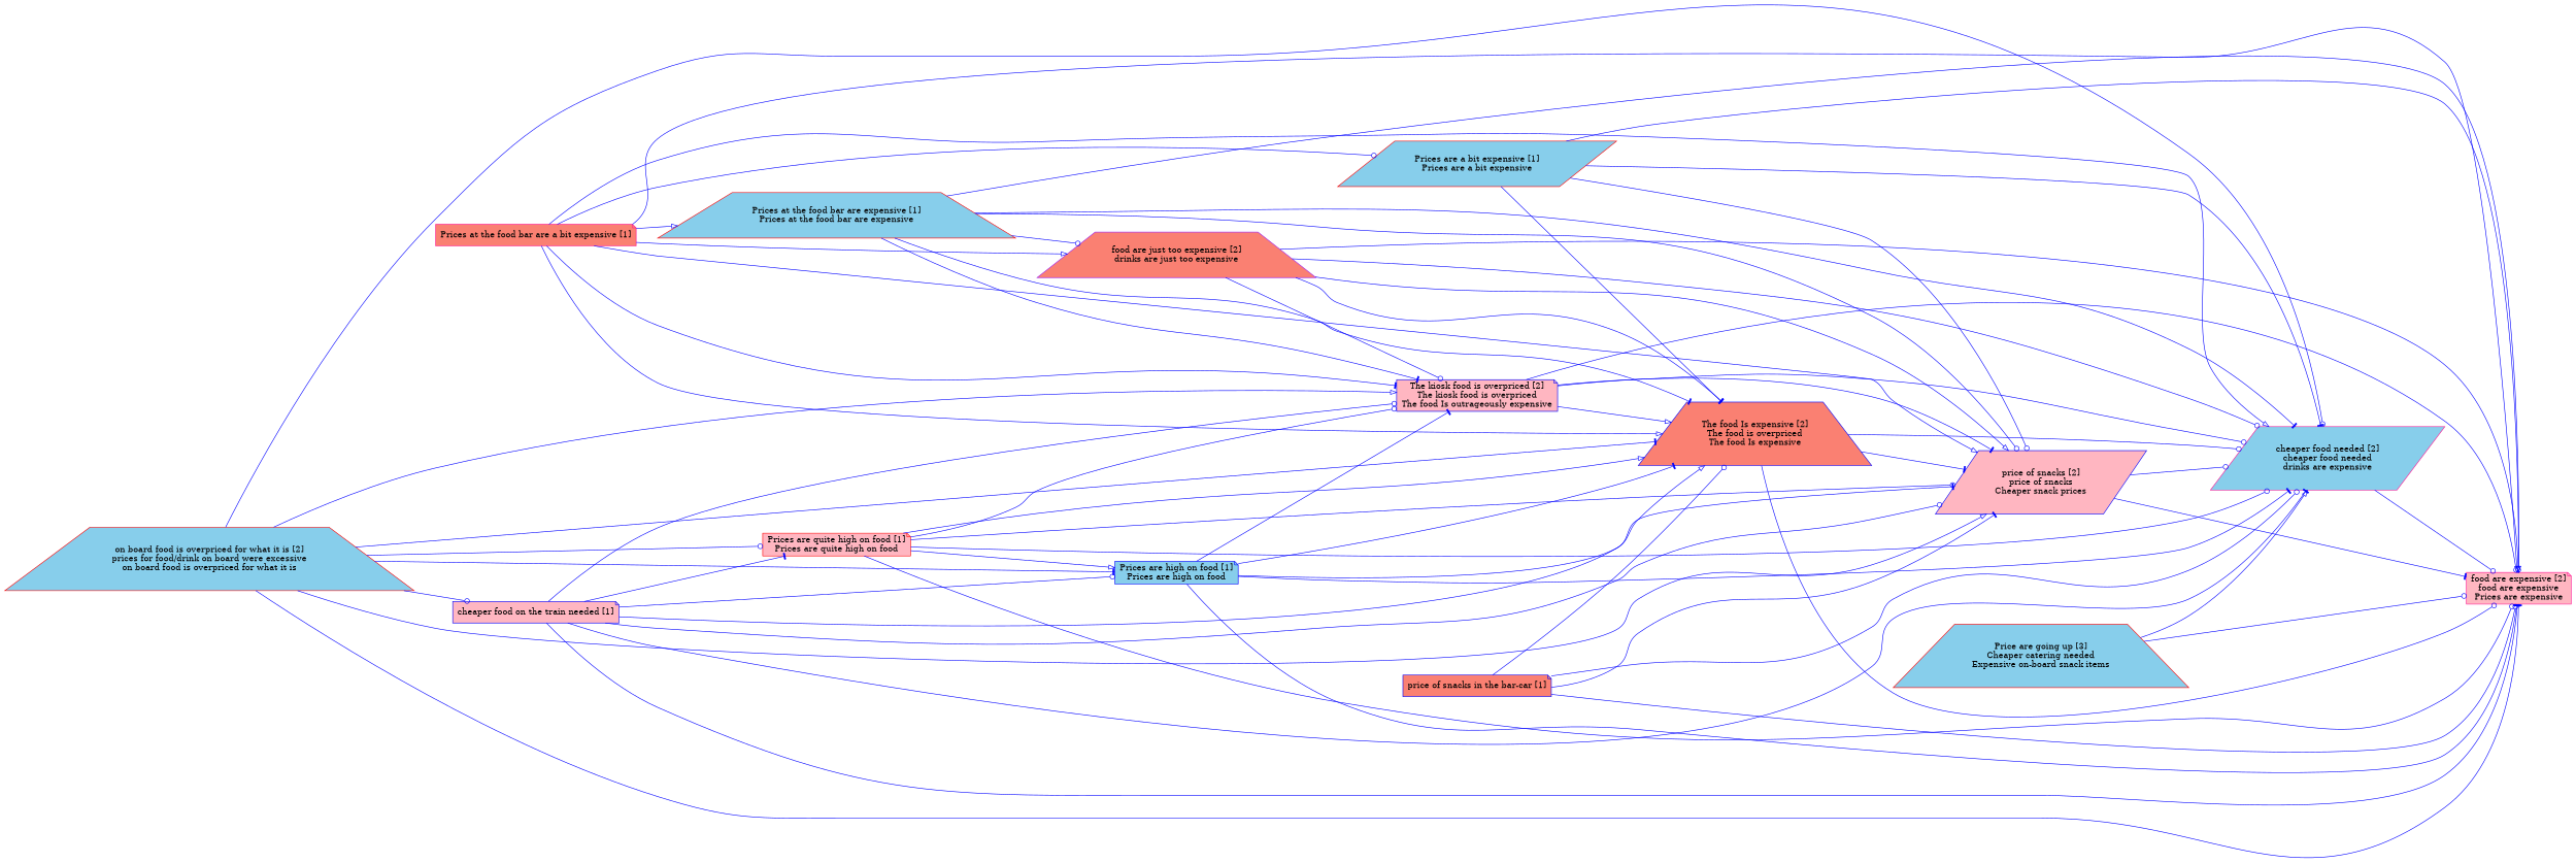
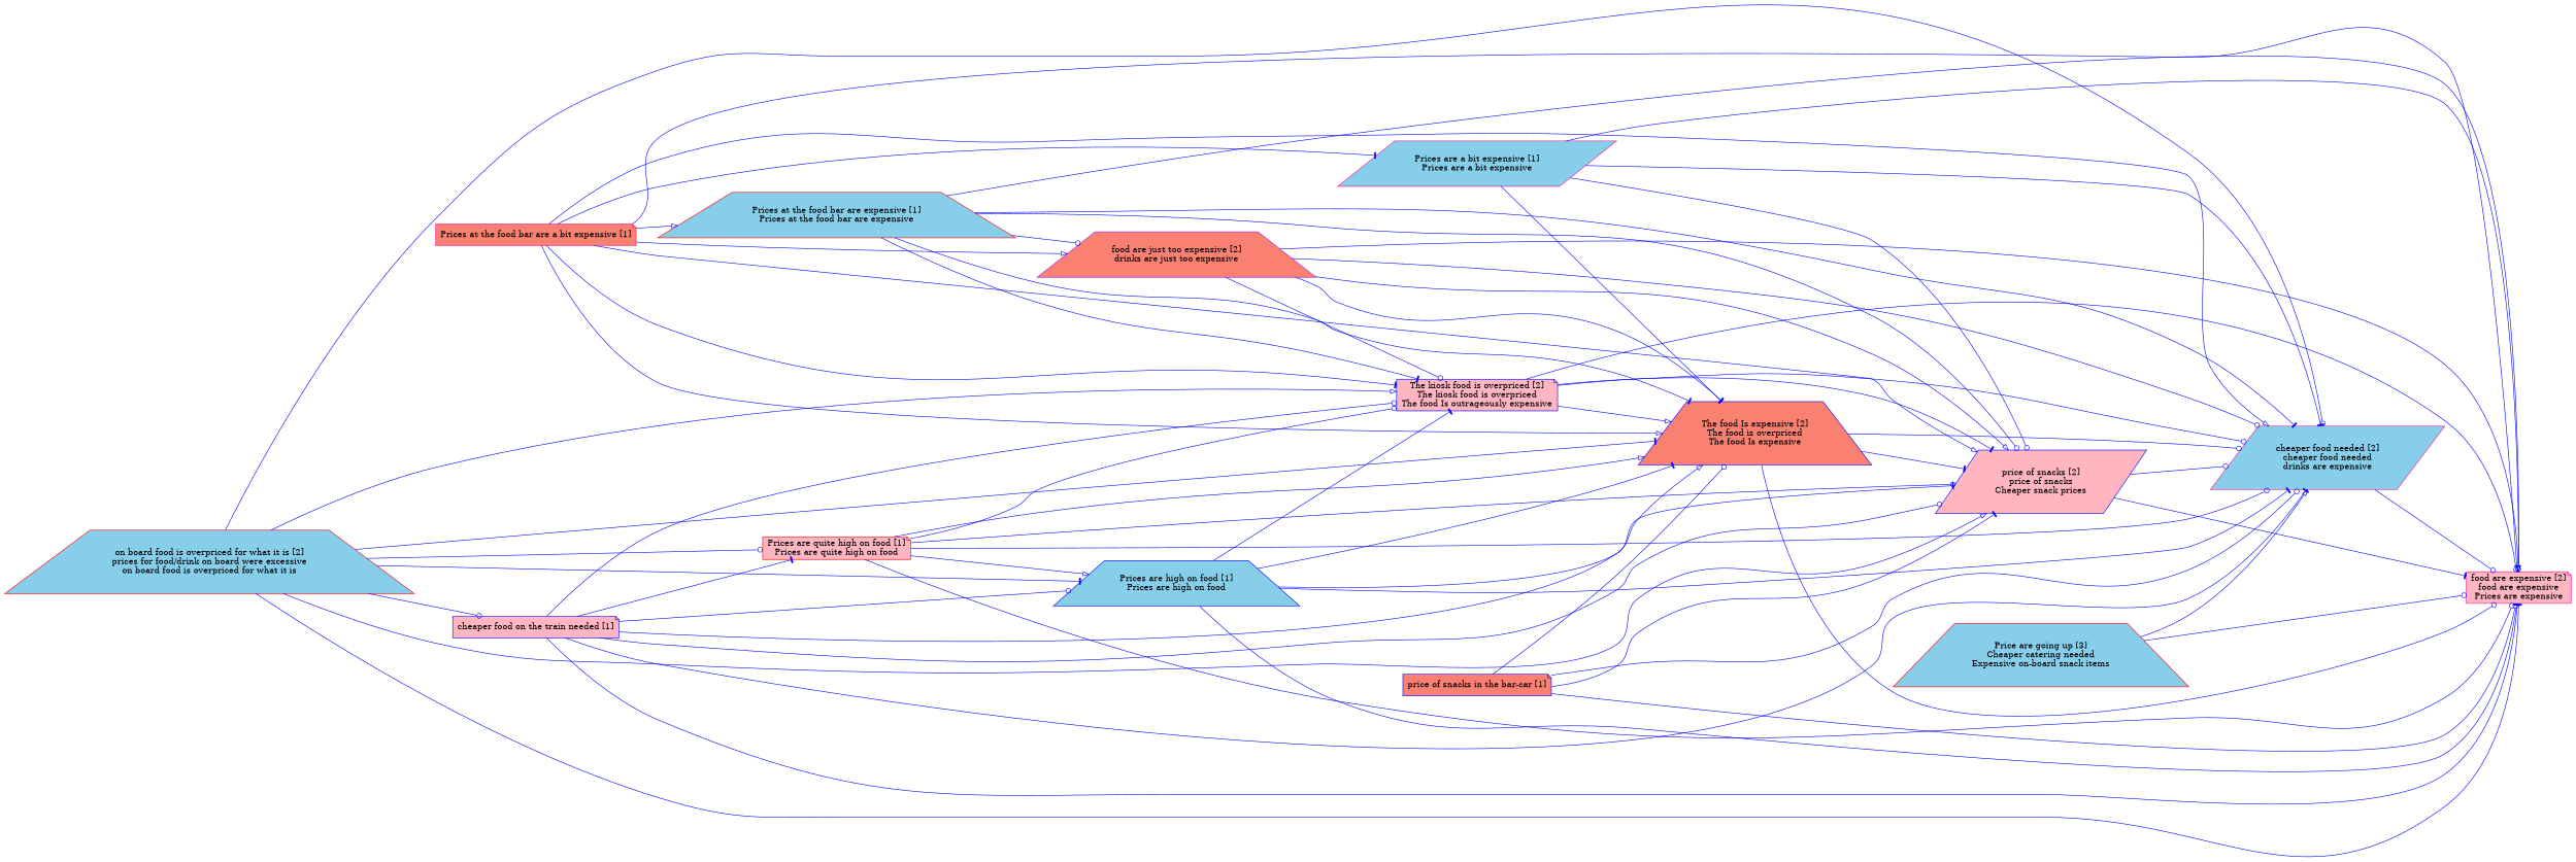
  digraph {
    rankdir=LR
    node [color=blue fillcolor=skyblue shape=trapezium style=filled]
    edge [arrowhead=odot color=blue]
    "The food Is expensive [2]\nThe food is overpriced\nThe food Is expensive" [fillcolor=salmon]
    "food are expensive [2]\nfood are expensive\nPrices are expensive" [color=deeppink fillcolor=lightpink shape=note]
    "price of snacks [2]\nprice of snacks\nCheaper snack prices" [fillcolor=lightpink shape=parallelogram]
    "cheaper food needed [2]\ncheaper food needed\ndrinks are expensive" [color=deeppink shape=parallelogram]
    "The kiosk food is overpriced [2]\nThe kiosk food is overpriced\nThe food Is outrageously expensive" [fillcolor=lightpink shape=note]
    "food are just too expensive [2]\ndrinks are just too expensive" [color=purple fillcolor=salmon]
    "on board food is overpriced for what it is [2]\nprices for food/drink on board were excessive\non board food is overpriced for what it is" [color=red]
    "Prices are quite high on food [1]\nPrices are quite high on food" [color=red fillcolor=lightpink shape=note]
-   "Prices are high on food [1]\nPrices are high on food" [shape=note]
+   "Prices are high on food [1]\nPrices are high on food"
    "cheaper food on the train needed [1]" [fillcolor=lightpink shape=note]
    "Price are going up [3]\nCheaper catering needed\nExpensive on-board snack items" [color=red]
    "Prices at the food bar are a bit expensive [1]" [color=deeppink fillcolor=salmon shape=note]
    "Prices at the food bar are expensive [1]\nPrices at the food bar are expensive" [color=red]
-   "Prices are a bit expensive [1]\nPrices are a bit expensive" [color=red shape=parallelogram]
+   "Prices are a bit expensive [1]\nPrices are a bit expensive" [color=deeppink shape=parallelogram]
    "price of snacks in the bar-car [1]" [fillcolor=salmon shape=note]
    "The food Is expensive [2]\nThe food is overpriced\nThe food Is expensive" -> "food are expensive [2]\nfood are expensive\nPrices are expensive"
    "The food Is expensive [2]\nThe food is overpriced\nThe food Is expensive" -> "price of snacks [2]\nprice of snacks\nCheaper snack prices" [arrowhead=tee]
    "The food Is expensive [2]\nThe food is overpriced\nThe food Is expensive" -> "cheaper food needed [2]\ncheaper food needed\ndrinks are expensive"
    "price of snacks [2]\nprice of snacks\nCheaper snack prices" -> "food are expensive [2]\nfood are expensive\nPrices are expensive" [arrowhead=tee]
    "price of snacks [2]\nprice of snacks\nCheaper snack prices" -> "cheaper food needed [2]\ncheaper food needed\ndrinks are expensive"
    "cheaper food needed [2]\ncheaper food needed\ndrinks are expensive" -> "food are expensive [2]\nfood are expensive\nPrices are expensive"
    "The kiosk food is overpriced [2]\nThe kiosk food is overpriced\nThe food Is outrageously expensive" -> "The food Is expensive [2]\nThe food is overpriced\nThe food Is expensive" [arrowhead=onormal]
    "The kiosk food is overpriced [2]\nThe kiosk food is overpriced\nThe food Is outrageously expensive" -> "food are expensive [2]\nfood are expensive\nPrices are expensive"
    "The kiosk food is overpriced [2]\nThe kiosk food is overpriced\nThe food Is outrageously expensive" -> "price of snacks [2]\nprice of snacks\nCheaper snack prices" [arrowhead=tee]
    "The kiosk food is overpriced [2]\nThe kiosk food is overpriced\nThe food Is outrageously expensive" -> "cheaper food needed [2]\ncheaper food needed\ndrinks are expensive"
    "food are just too expensive [2]\ndrinks are just too expensive" -> "The food Is expensive [2]\nThe food is overpriced\nThe food Is expensive" [arrowhead=tee]
    "food are just too expensive [2]\ndrinks are just too expensive" -> "food are expensive [2]\nfood are expensive\nPrices are expensive"
    "food are just too expensive [2]\ndrinks are just too expensive" -> "price of snacks [2]\nprice of snacks\nCheaper snack prices" [arrowhead=onormal]
    "food are just too expensive [2]\ndrinks are just too expensive" -> "cheaper food needed [2]\ncheaper food needed\ndrinks are expensive"
    "food are just too expensive [2]\ndrinks are just too expensive" -> "The kiosk food is overpriced [2]\nThe kiosk food is overpriced\nThe food Is outrageously expensive"
    "on board food is overpriced for what it is [2]\nprices for food/drink on board were excessive\non board food is overpriced for what it is" -> "The food Is expensive [2]\nThe food is overpriced\nThe food Is expensive" [arrowhead=tee]
    "on board food is overpriced for what it is [2]\nprices for food/drink on board were excessive\non board food is overpriced for what it is" -> "food are expensive [2]\nfood are expensive\nPrices are expensive" [arrowhead=tee]
    "on board food is overpriced for what it is [2]\nprices for food/drink on board were excessive\non board food is overpriced for what it is" -> "price of snacks [2]\nprice of snacks\nCheaper snack prices" [arrowhead=onormal]
    "on board food is overpriced for what it is [2]\nprices for food/drink on board were excessive\non board food is overpriced for what it is" -> "cheaper food needed [2]\ncheaper food needed\ndrinks are expensive"
    "on board food is overpriced for what it is [2]\nprices for food/drink on board were excessive\non board food is overpriced for what it is" -> "The kiosk food is overpriced [2]\nThe kiosk food is overpriced\nThe food Is outrageously expensive" [arrowhead=onormal]
    "on board food is overpriced for what it is [2]\nprices for food/drink on board were excessive\non board food is overpriced for what it is" -> "Prices are quite high on food [1]\nPrices are quite high on food"
    "on board food is overpriced for what it is [2]\nprices for food/drink on board were excessive\non board food is overpriced for what it is" -> "Prices are high on food [1]\nPrices are high on food" [arrowhead=tee]
    "on board food is overpriced for what it is [2]\nprices for food/drink on board were excessive\non board food is overpriced for what it is" -> "cheaper food on the train needed [1]"
    "Prices are quite high on food [1]\nPrices are quite high on food" -> "The food Is expensive [2]\nThe food is overpriced\nThe food Is expensive" [arrowhead=onormal]
    "Prices are quite high on food [1]\nPrices are quite high on food" -> "food are expensive [2]\nfood are expensive\nPrices are expensive"
    "Prices are quite high on food [1]\nPrices are quite high on food" -> "price of snacks [2]\nprice of snacks\nCheaper snack prices"
    "Prices are quite high on food [1]\nPrices are quite high on food" -> "cheaper food needed [2]\ncheaper food needed\ndrinks are expensive"
    "Prices are quite high on food [1]\nPrices are quite high on food" -> "The kiosk food is overpriced [2]\nThe kiosk food is overpriced\nThe food Is outrageously expensive"
    "Prices are quite high on food [1]\nPrices are quite high on food" -> "Prices are high on food [1]\nPrices are high on food" [arrowhead=onormal]
    "Prices are high on food [1]\nPrices are high on food" -> "The food Is expensive [2]\nThe food is overpriced\nThe food Is expensive" [arrowhead=tee]
    "Prices are high on food [1]\nPrices are high on food" -> "food are expensive [2]\nfood are expensive\nPrices are expensive" [arrowhead=tee]
    "Prices are high on food [1]\nPrices are high on food" -> "price of snacks [2]\nprice of snacks\nCheaper snack prices" [arrowhead=tee]
    "Prices are high on food [1]\nPrices are high on food" -> "cheaper food needed [2]\ncheaper food needed\ndrinks are expensive" [arrowhead=tee]
    "Prices are high on food [1]\nPrices are high on food" -> "The kiosk food is overpriced [2]\nThe kiosk food is overpriced\nThe food Is outrageously expensive" [arrowhead=tee]
    "cheaper food on the train needed [1]" -> "The food Is expensive [2]\nThe food is overpriced\nThe food Is expensive" [arrowhead=onormal]
    "cheaper food on the train needed [1]" -> "food are expensive [2]\nfood are expensive\nPrices are expensive" [arrowhead=tee]
    "cheaper food on the train needed [1]" -> "price of snacks [2]\nprice of snacks\nCheaper snack prices"
    "cheaper food on the train needed [1]" -> "cheaper food needed [2]\ncheaper food needed\ndrinks are expensive" [arrowhead=tee]
    "cheaper food on the train needed [1]" -> "The kiosk food is overpriced [2]\nThe kiosk food is overpriced\nThe food Is outrageously expensive"
    "cheaper food on the train needed [1]" -> "Prices are quite high on food [1]\nPrices are quite high on food" [arrowhead=tee]
    "cheaper food on the train needed [1]" -> "Prices are high on food [1]\nPrices are high on food"
    "Price are going up [3]\nCheaper catering needed\nExpensive on-board snack items" -> "food are expensive [2]\nfood are expensive\nPrices are expensive"
    "Price are going up [3]\nCheaper catering needed\nExpensive on-board snack items" -> "cheaper food needed [2]\ncheaper food needed\ndrinks are expensive" [arrowhead=onormal]
    "Prices at the food bar are a bit expensive [1]" -> "The food Is expensive [2]\nThe food is overpriced\nThe food Is expensive" [arrowhead=onormal]
    "Prices at the food bar are a bit expensive [1]" -> "food are expensive [2]\nfood are expensive\nPrices are expensive" [arrowhead=onormal]
    "Prices at the food bar are a bit expensive [1]" -> "price of snacks [2]\nprice of snacks\nCheaper snack prices" [arrowhead=onormal]
    "Prices at the food bar are a bit expensive [1]" -> "cheaper food needed [2]\ncheaper food needed\ndrinks are expensive" [arrowhead=onormal]
    "Prices at the food bar are a bit expensive [1]" -> "The kiosk food is overpriced [2]\nThe kiosk food is overpriced\nThe food Is outrageously expensive" [arrowhead=tee]
    "Prices at the food bar are a bit expensive [1]" -> "food are just too expensive [2]\ndrinks are just too expensive" [arrowhead=onormal]
    "Prices at the food bar are a bit expensive [1]" -> "Prices at the food bar are expensive [1]\nPrices at the food bar are expensive" [arrowhead=onormal]
-   "Prices at the food bar are a bit expensive [1]" -> "Prices are a bit expensive [1]\nPrices are a bit expensive"
+   "Prices at the food bar are a bit expensive [1]" -> "Prices are a bit expensive [1]\nPrices are a bit expensive" [arrowhead=tee]
    "Prices at the food bar are expensive [1]\nPrices at the food bar are expensive" -> "The food Is expensive [2]\nThe food is overpriced\nThe food Is expensive" [arrowhead=tee]
    "Prices at the food bar are expensive [1]\nPrices at the food bar are expensive" -> "food are expensive [2]\nfood are expensive\nPrices are expensive" [arrowhead=onormal]
    "Prices at the food bar are expensive [1]\nPrices at the food bar are expensive" -> "price of snacks [2]\nprice of snacks\nCheaper snack prices"
    "Prices at the food bar are expensive [1]\nPrices at the food bar are expensive" -> "cheaper food needed [2]\ncheaper food needed\ndrinks are expensive" [arrowhead=tee]
    "Prices at the food bar are expensive [1]\nPrices at the food bar are expensive" -> "The kiosk food is overpriced [2]\nThe kiosk food is overpriced\nThe food Is outrageously expensive" [arrowhead=tee]
    "Prices at the food bar are expensive [1]\nPrices at the food bar are expensive" -> "food are just too expensive [2]\ndrinks are just too expensive"
    "Prices are a bit expensive [1]\nPrices are a bit expensive" -> "The food Is expensive [2]\nThe food is overpriced\nThe food Is expensive" [arrowhead=tee]
    "Prices are a bit expensive [1]\nPrices are a bit expensive" -> "food are expensive [2]\nfood are expensive\nPrices are expensive" [arrowhead=onormal]
    "Prices are a bit expensive [1]\nPrices are a bit expensive" -> "price of snacks [2]\nprice of snacks\nCheaper snack prices"
    "Prices are a bit expensive [1]\nPrices are a bit expensive" -> "cheaper food needed [2]\ncheaper food needed\ndrinks are expensive" [arrowhead=tee]
    "price of snacks in the bar-car [1]" -> "The food Is expensive [2]\nThe food is overpriced\nThe food Is expensive"
    "price of snacks in the bar-car [1]" -> "food are expensive [2]\nfood are expensive\nPrices are expensive"
    "price of snacks in the bar-car [1]" -> "price of snacks [2]\nprice of snacks\nCheaper snack prices" [arrowhead=tee]
    "price of snacks in the bar-car [1]" -> "cheaper food needed [2]\ncheaper food needed\ndrinks are expensive"
  }
